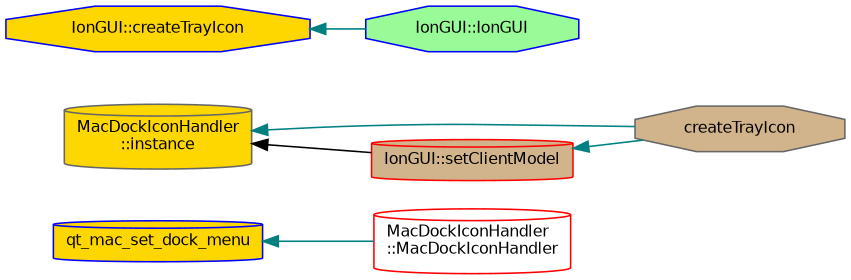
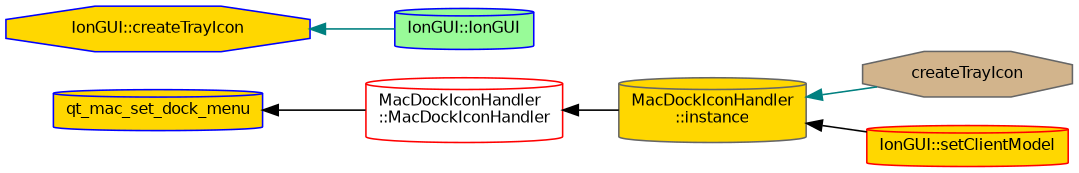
  digraph {
    rankdir=LR
    node [color=blue fillcolor=gold fontname=Helvetica fontsize=10 shape=cylinder style=filled]
    edge [color=black dir=back fontname=Helvetica fontsize=10 labelfontname=Helvetica labelfontsize=10 style=solid]
    n1 [fontcolor=black height=0.2 label=qt_mac_set_dock_menu width=0.4]
    n2 [color=red fillcolor=white height=0.2 label="MacDockIconHandler\l::MacDockIconHandler" width=0.4]
    n3 [color=gray40 height=0.2 label="MacDockIconHandler\l::instance" width=0.4]
    n4 [color=gray40 fillcolor=tan height=0.2 label=createTrayIcon shape=octagon width=0.4]
-   n5 [color=red fillcolor=tan height=0.2 label="IonGUI::setClientModel" width=0.4]
+   n5 [color=red height=0.2 label="IonGUI::setClientModel" width=0.4]
    n6 [height=0.2 label="IonGUI::createTrayIcon" shape=octagon width=0.4]
-   n7 [fillcolor=palegreen height=0.2 label="IonGUI::IonGUI" shape=octagon width=0.4]
-   n1 -> n2 [color=teal]
+   n7 [fillcolor=palegreen height=0.2 label="IonGUI::IonGUI" width=0.4]
+   n1 -> n2
+   n2 -> n3
    n3 -> n4 [color=teal]
    n3 -> n5
-   n5 -> n4 [color=teal]
    n6 -> n7 [color=teal]
  }
